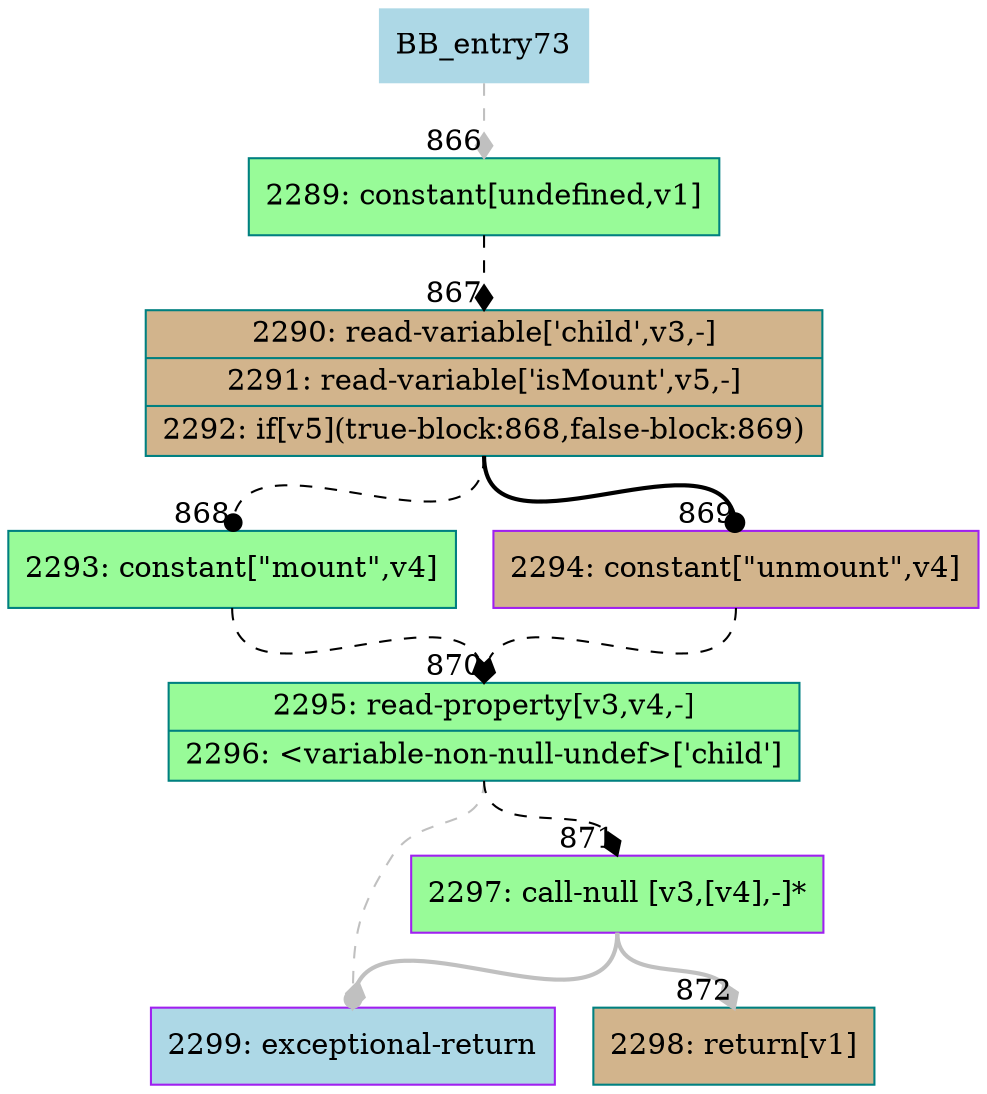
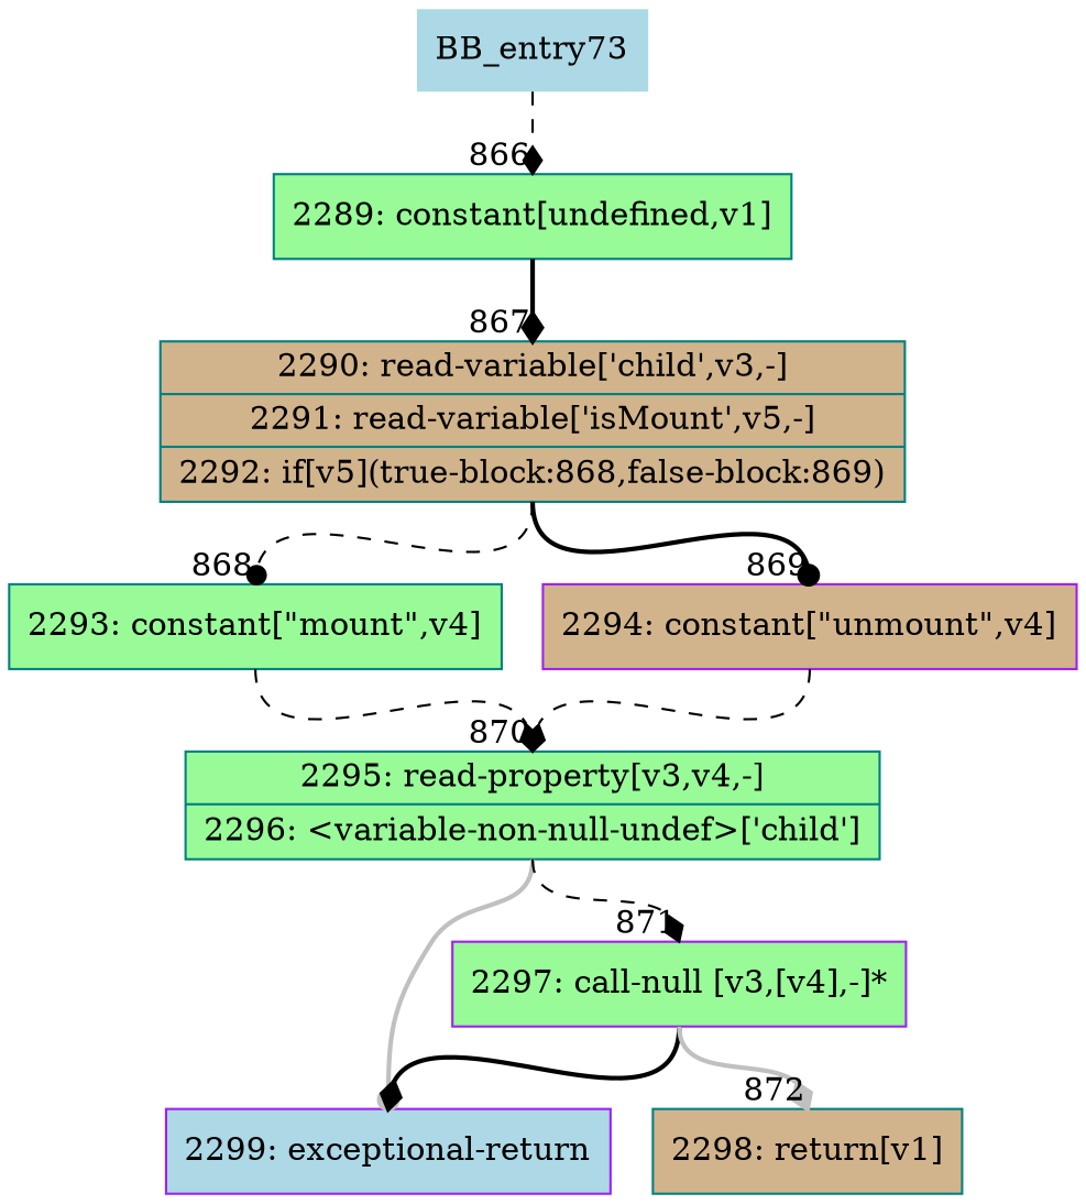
  digraph {
    rankdir=TD
    node [color=teal fillcolor=palegreen shape=record style=filled]
    edge [arrowhead=diamond headport=n style=dashed tailport=s]
    BB_entry73 [fillcolor=lightblue shape=none]
    n2 [label="{2289: constant[undefined,v1]}"]
    n3 [fillcolor=tan label="{2290: read-variable['child',v3,-]|2291: read-variable['isMount',v5,-]|2292: if[v5](true-block:868,false-block:869)}"]
    n4 [label="{2293: constant[\"mount\",v4]}"]
    n5 [color=purple fillcolor=tan label="{2294: constant[\"unmount\",v4]}"]
    n6 [label="{2295: read-property[v3,v4,-]|2296: \<variable-non-null-undef\>['child']}"]
    n7 [color=purple fillcolor=lightblue label="{2299: exceptional-return}"]
    n8 [color=purple label="{2297: call-null [v3,[v4],-]*}"]
    n9 [fillcolor=tan label="{2298: return[v1]}"]
-   BB_entry73 -> n2 [headlabel="    866" color=gray]
-   n2 -> n3 [headlabel="      867"]
+   BB_entry73 -> n2 [headlabel="    866"]
+   n2 -> n3 [headlabel="      867" style=bold]
    n3 -> n4 [arrowhead=dot headlabel="      868"]
    n3 -> n5 [arrowhead=dot headlabel="      869" style=bold]
    n4 -> n6 [headlabel="      870"]
    n5 -> n6
-   n6 -> n7 [arrowhead=dot color=gray]
+   n6 -> n7 [arrowhead=dot color=gray style=bold]
    n6 -> n8 [headlabel="      871"]
-   n8 -> n7 [color=gray style=bold]
+   n8 -> n7 [color=black style=bold]
    n8 -> n9 [color=gray headlabel="      872" style=bold]
  }
